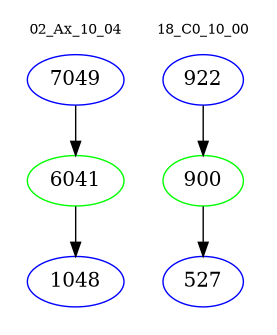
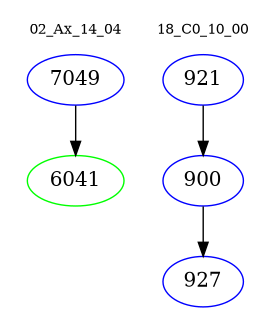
  digraph {
    node [color=blue]
    edge [color=black]
    n1 [label=7049]
    n2 [color=green label=6041]
-   n3 [label=1048]
-   n4 [label=922]
-   n5 [color=green label=900]
-   n6 [label=527]
+   n4 [label=921]
+   n5 [label=900]
+   n6 [label=927]
    subgraph cluster_1 {
      color=white
      fontsize=10
-     label="02_Ax_10_04"
+     label="02_Ax_14_04"
      n1
      n2
-     n3
    }
    subgraph cluster_2 {
      color=white
      fontsize=10
      label="18_C0_10_00"
      n4
      n5
      n6
    }
    n1 -> n2
-   n2 -> n3
    n4 -> n5
    n5 -> n6
  }
